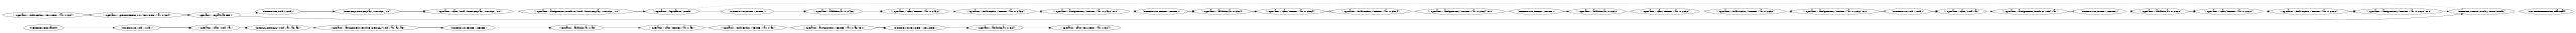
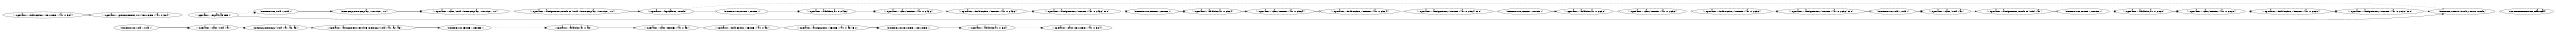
  digraph {
    rankdir=LR
    edge [arrowhead=box style=bold]
    n1 [label="(<operator>.assignment,result = memcpy((void *)a1, a2, a3))"]
    n2 [label="(UNKNOWN,_BYTE *,_BYTE *)"]
    n3 [label="(<operator>.addition,a1 + a3)"]
    n4 [label="(memcpy,memcpy((void *)a1, a2, a3))"]
    n5 [label="(<operator>.cast,(void *)a1)"]
    n6 [label="(UNKNOWN,void *,void *)"]
    n7 [label="(<operator>.assignment,*(_BYTE *)(a1 + a3) = 0)"]
    n8 [label="(UNKNOWN,_DWORD *,_DWORD *)"]
    n9 [label="(<operator>.addition,a1 + 384)"]
    n10 [label="(<operator>.indirection,*(_BYTE *)(a1 + a3))"]
    n11 [label="(<operator>.cast,(_BYTE *)(a1 + a3))"]
    n12 [label="(<operator>.preIncrement,++*(_DWORD *)(a1 + 384))"]
    n13 [label="(<operator>.equals,a3 == 7)"]
    n14 [label="(UNKNOWN,void *,void *)"]
    n15 [label="(RETURN,return result;,return result;)"]
    n16 [label="(<operator>.indirection,*(_DWORD *)(a1 + 384))"]
    n17 [label="(<operator>.cast,(_DWORD *)(a1 + 384))"]
    n18 [label="(memcmp,memcmp(a2, \"service\", 7u))"]
    n19 [label="(METHOD_RETURN,__fastcall)"]
    n20 [label="(<operator>.assignment,result = (void *)memcmp(a2, \"service\", 7u))"]
    n21 [label="(<operator>.logicalNot,!result)"]
    n22 [label="(UNKNOWN,_BYTE *,_BYTE *)"]
    n23 [label="(<operator>.cast,(void *)memcmp(a2, \"service\", 7u))"]
    n24 [label="(<operator>.addition,a1 + 2436)"]
    n25 [label="(<operator>.assignment,*(_BYTE *)(a1 + 2436) = 0)"]
    n26 [label="(UNKNOWN,_BYTE *,_BYTE *)"]
    n27 [label="(<operator>.addition,a1 + 2564)"]
    n28 [label="(<operator>.indirection,*(_BYTE *)(a1 + 2436))"]
    n29 [label="(<operator>.cast,(_BYTE *)(a1 + 2436))"]
    n30 [label="(<operator>.assignment,*(_BYTE *)(a1 + 2564) = 0)"]
    n31 [label="(UNKNOWN,_BYTE *,_BYTE *)"]
    n32 [label="(<operator>.addition,a1 + 2692)"]
    n33 [label="(<operator>.indirection,*(_BYTE *)(a1 + 2564))"]
    n34 [label="(<operator>.cast,(_BYTE *)(a1 + 2564))"]
    n35 [label="(<operator>.assignment,*(_BYTE *)(a1 + 2692) = 0)"]
    n36 [label="(UNKNOWN,void *,void *)"]
    n37 [label="(<operator>.cast,(void *)a1)"]
    n38 [label="(<operator>.indirection,*(_BYTE *)(a1 + 2692))"]
    n39 [label="(<operator>.cast,(_BYTE *)(a1 + 2692))"]
    n40 [label="(<operator>.assignment,result = (void *)a1)"]
    n41 [label="(UNKNOWN,_BYTE *,_BYTE *)"]
    n42 [label="(<operator>.addition,a1 + 2820)"]
    n43 [label="(<operator>.assignment,*(_BYTE *)(a1 + 2820) = 0)"]
    n44 [label="(<operator>.indirection,*(_BYTE *)(a1 + 2820))"]
    n45 [label="(<operator>.cast,(_BYTE *)(a1 + 2820))"]
-   n46 [label="(METHOD,IGDstartelt)"]
    n1 -> n2 [arrowhead=normal]
    n2 -> n3 [style=dotted]
    n3 -> n11 [arrowhead=normal style=solid]
    n4 -> n1 [arrowhead=normal style=solid]
    n5 -> n4 [style=solid]
    n6 -> n5
    n7 -> n8
    n8 -> n9 [style=solid]
    n9 -> n17 [style=dotted]
    n10 -> n7 [arrowhead=odot style=solid]
    n11 -> n10 [arrowhead=odot style=solid]
-   n12 -> n13 [arrowhead=normal]
    n13 -> n14 [style=dotted]
    n13 -> n15 [arrowhead=normal style=solid]
    n14 -> n18 [arrowhead=normal]
    n15 -> n19 [arrowhead=odot style=dotted]
    n16 -> n12 [arrowhead=odot]
    n18 -> n23
    n20 -> n21 [arrowhead=normal]
    n21 -> n15 [arrowhead=odot style=dotted]
    n21 -> n22 [arrowhead=odot style=solid]
    n22 -> n24 [style=solid]
    n23 -> n20 [arrowhead=odot style=dotted]
    n24 -> n29 [style=solid]
    n25 -> n26 [style=dotted]
    n26 -> n27
    n27 -> n34 [arrowhead=normal]
    n28 -> n25 [style=solid]
    n29 -> n28 [arrowhead=normal style=dotted]
    n30 -> n31 [arrowhead=odot style=solid]
    n31 -> n32 [arrowhead=normal]
    n32 -> n39 [arrowhead=odot style=solid]
    n33 -> n30 [arrowhead=odot style=solid]
    n34 -> n33 [arrowhead=odot]
    n35 -> n36 [arrowhead=odot]
    n36 -> n37
    n37 -> n40 [arrowhead=normal style=solid]
    n38 -> n35 [style=solid]
    n39 -> n38 [arrowhead=odot style=dotted]
    n40 -> n41 [arrowhead=odot]
    n41 -> n42 [style=dotted]
    n42 -> n45
    n43 -> n15 [arrowhead=normal style=solid]
    n44 -> n43
    n45 -> n44 [style=dotted]
-   n46 -> n6 [arrowhead=normal style=dotted]
  }
